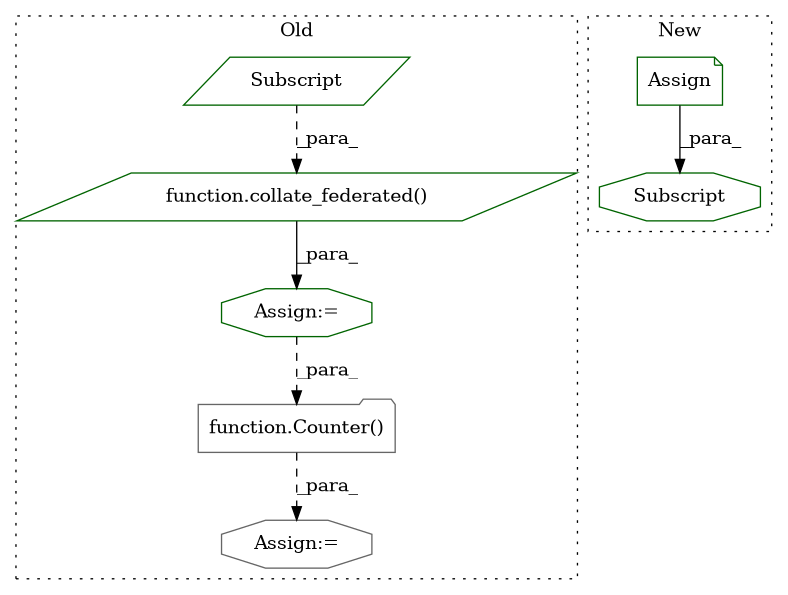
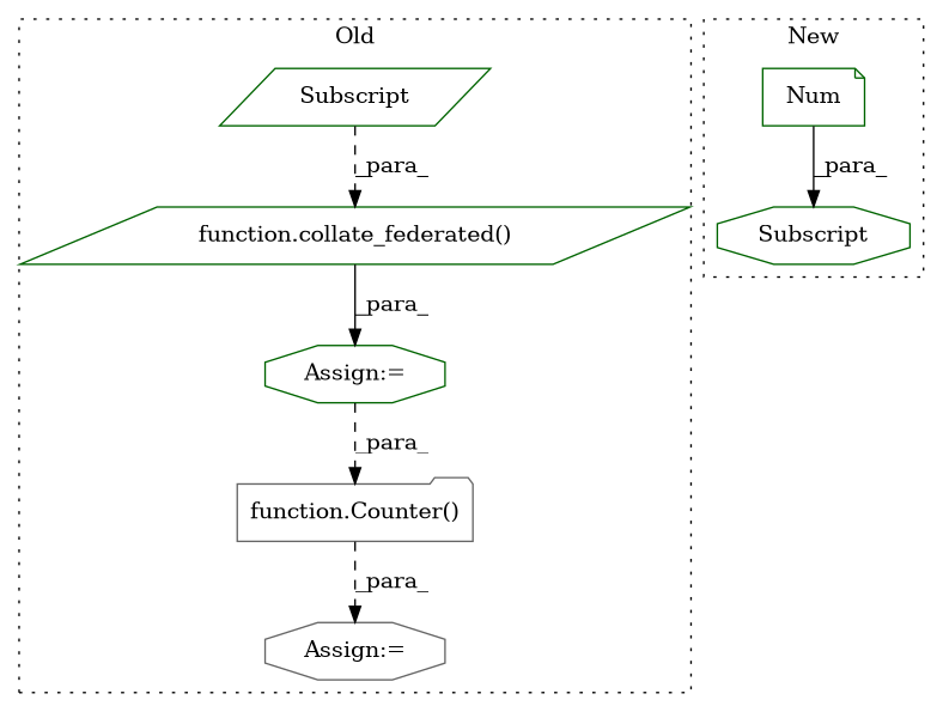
  digraph {
    node [a=75 l="13,0" shape=octagon color=darkgreen]
    edge [style=dashed]
    n1 [l="18,1" label="function.collate_federated()" s="3558,3589" shape=parallelogram]
    n2 [a=63 label=Subscript s="3576,0" shape=parallelogram]
    n3 [l="8,1" label="function.Counter()" s="3647,3670" shape=folder color=gray40]
    n4 [a=68 l=3 label="Assign:=" s=3644 color=gray40]
    n5 [a=68 l=3 label="Assign:=" s=3555]
    n6 [a=63 label=Subscript s="3262,0"]
-   n7 [a=76 l=1 label=Assign s=3273 shape=note]
+   n7 [a=76 l=1 label=Num s=3273 shape=note]
    subgraph cluster_1 {
      label=Old
      style=dotted
      n1
      n2
      n3
      n4
      n5
    }
    subgraph cluster_2 {
      label=New
      style=dotted
      n6
      n7
    }
    n1 -> n5 [label=_para_ style=solid]
    n2 -> n1 [label=_para_]
    n3 -> n4 [label=_para_]
    n5 -> n3 [label=_para_]
    n7 -> n6 [label=_para_ style=solid]
  }
